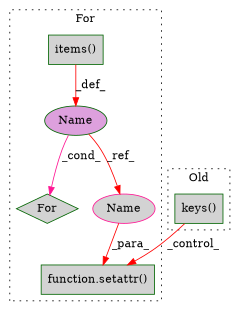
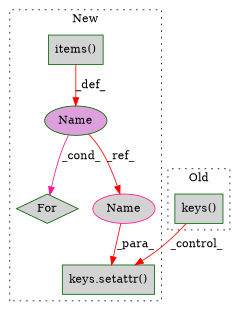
  digraph {
    node [a=75 color=darkgreen fillcolor=lightgrey l=1 shape=box style=filled]
    edge [color=red]
-   n1 [l="8,1" label="function.setattr()" s="6693,6711"]
+   n1 [l="8,1" label="keys.setattr()" s="6693,6711"]
    n2 [l=32 label="items()" s=6604]
    n3 [a=107 l="4,14" label=For s="6592,6636" shape=diamond]
    n4 [a=87 fillcolor=plum label=Name s=6599 shape=ellipse]
    n5 [a=87 color=deeppink label=Name s=6710 shape=ellipse]
    n6 [l=13 label="keys()" s=6993]
    subgraph cluster_1 {
-     label=For
+     label=New
      style=dotted
      n1
      n2
      n3
      n4
      n5
    }
    subgraph cluster_2 {
      label=Old
      style=dotted
      n6
    }
    n2 -> n4 [label=_def_]
    n4 -> n3 [color=deeppink label=_cond_]
    n4 -> n5 [label=_ref_]
    n5 -> n1 [label=_para_]
    n6 -> n1 [label=_control_]
  }
